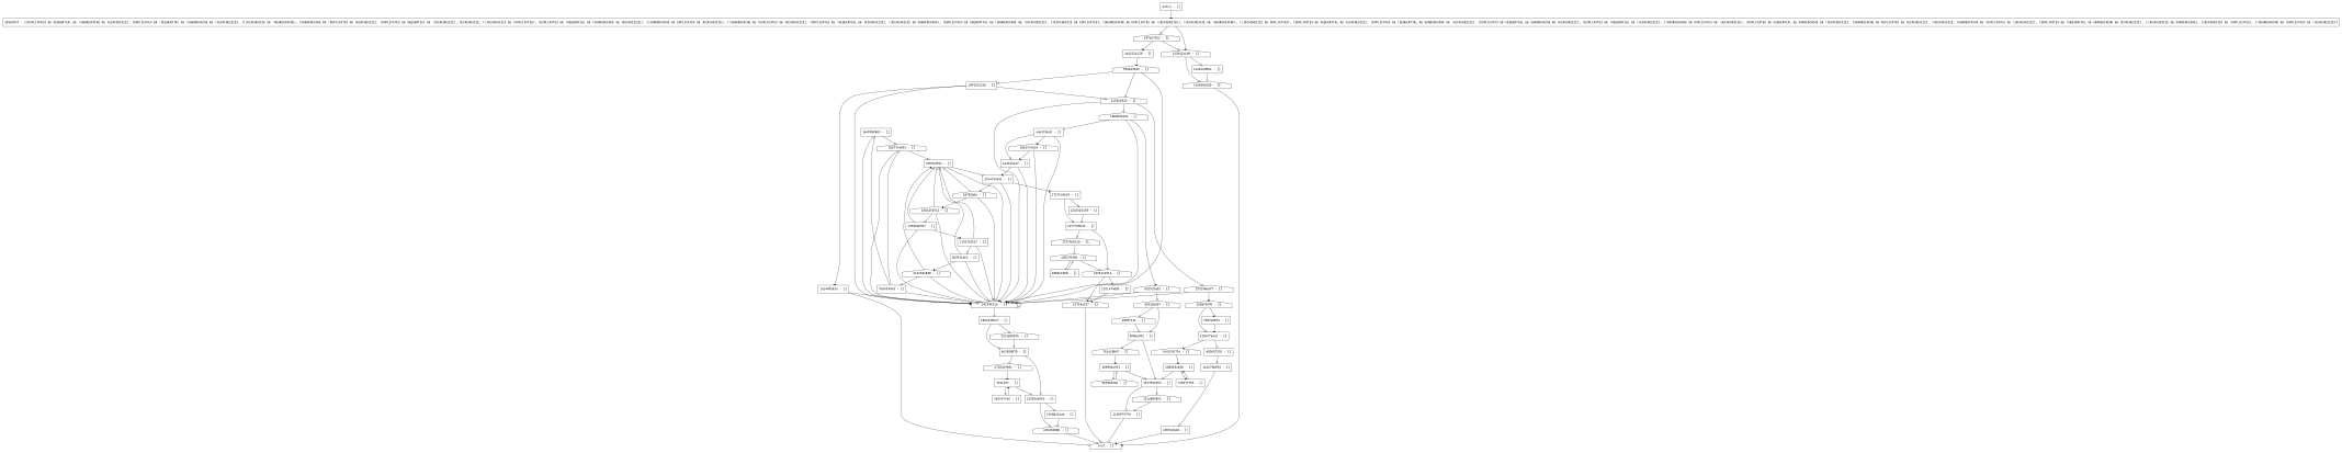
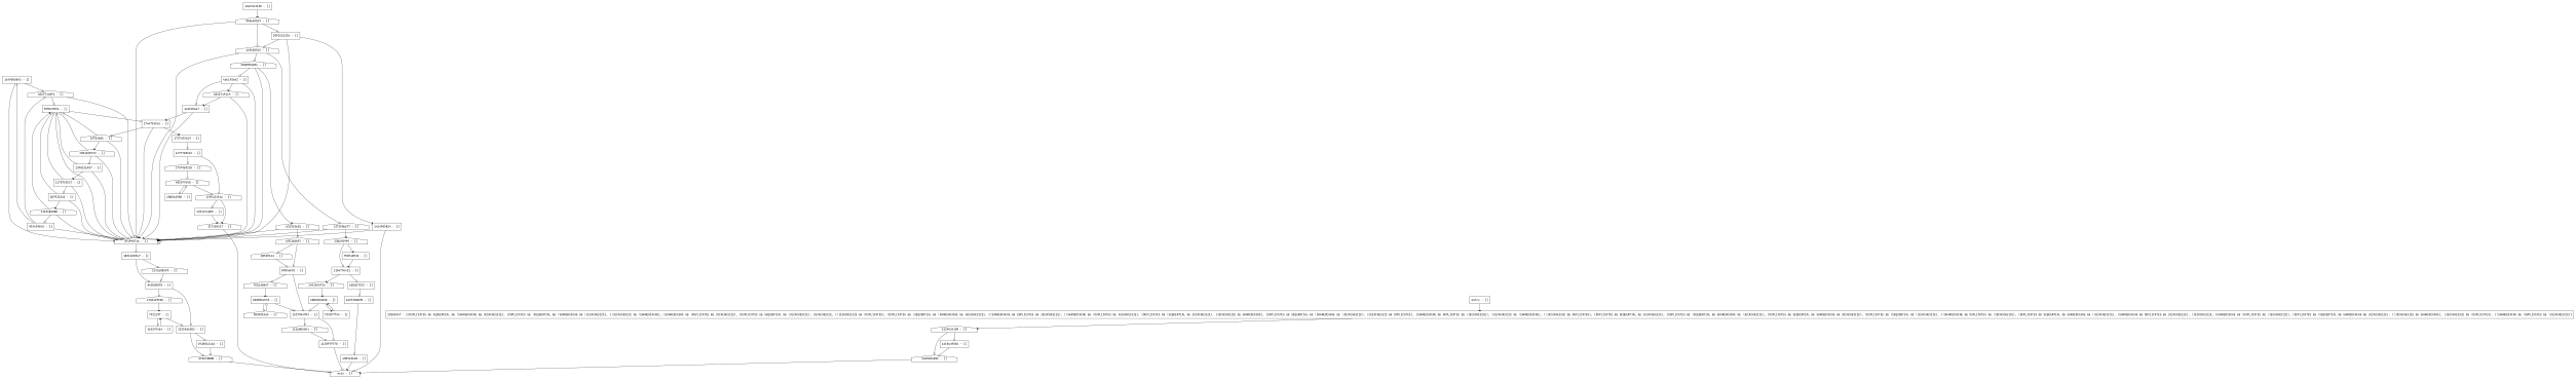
  digraph {
    fontname="JetBrains Mono"
    node [fontname="JetBrains Mono" shape=box]
    edge [arrowhead=onormal fontname="JetBrains Mono"]
    n1 [label="1649058843 - []"]
    n2 [label="391998716 - []" shape=house]
    n3 [label="1067744091 - []" shape=house]
    n4 [label="1851638547 - []"]
    n5 [label="595523954 - []"]
    n6 [label="843030870 - []"]
    n7 [label="1231608295 - []" shape=house]
    n8 [label="1325566502 - []"]
    n9 [label="1710429501 - []" shape=house]
    n10 [label="20507111 - []" shape=house]
    n11 [label="89856592 - []"]
    n12 [label="1537594993 - []"]
    n13 [label="761630847 - []" shape=house]
    n14 [label="1622311138 - []"]
    n15 [label="958669019 - []" shape=house]
    n16 [label="2091521236 - []"]
    n17 [label="149630515 - []" shape=house]
    n18 [label="7911297 - []"]
    n19 [label="265347464 - []"]
    n20 [label="696230000 - []" shape=house]
    n21 [label="1928812466 - []"]
    n22 [label="405579350 - []" shape=house]
    n23 [label="1355432516 - []" shape=house]
    n24 [label="280846900 - []"]
    n25 [label="317184517 - []" shape=house]
    n26 [label="1331474685 - []"]
    n27 [label="1170753517 - []"]
    n28 [label="287933263 - []"]
    n29 [label="2132382888 - []" shape=house]
    n30 [label="1744734541 - []"]
    n31 [label="exit - []" shape=house]
    n32 [label="1116005841 - []" shape=house]
    n33 [label="1138979770 - []"]
    n34 [label="1414905824 - []"]
-   n35 [label="697637353 - []" shape=house]
    n36 [label="2129424109 - []" shape=house]
    n37 [label="1638696202 - []" shape=house]
    n38 [label="1618449084 - []"]
    n39 [label="1060556204 - []" shape=house]
    n40 [label="1372906677 - []" shape=house]
    n41 [label="953459843 - []"]
-   n42 [label="1363525678 - []"]
    n43 [label="1277728313 - []"]
    n44 [label="1737969210 - []" shape=house]
    n45 [label="631923601 - []" shape=house]
    n46 [label="655102057 - []" shape=house]
    n47 [label="142945647 - []"]
    n48 [label="1737435619 - []"]
    n49 [label="36782606 - []" shape=house]
    n50 [label="entry - []"]
    n51 [label="25503947 - [(DUPLICATES && SEQUENTIAL && !SHAREDCACHE && JECACHESIZE), (DUPLICATES && !SEQUENTIAL && !SHAREDCACHE && !JECACHESIZE), (!JECACHESIZE && !SHAREDCACHE), (SHAREDCACHE && !DUPLICATES && JECACHESIZE), (DUPLICATES && SEQUENTIAL && !JECACHESIZE), JECACHESIZE, (!JECACHESIZE && !DUPLICATES), (DUPLICATES && !SEQUENTIAL && !SHAREDCACHE && JECACHESIZE), (!SHAREDCACHE && DUPLICATES && JECACHESIZE), (!SHAREDCACHE && !DUPLICATES && JECACHESIZE), (DUPLICATES && !SEQUENTIAL && JECACHESIZE), (JECACHESIZE && SHAREDCACHE), (DUPLICATES && SEQUENTIAL && !SHAREDCACHE && !JECACHESIZE), (JECACHESIZE && DUPLICATES), (SHAREDCACHE && DUPLICATES && !JECACHESIZE), (JECACHESIZE && !SHAREDCACHE), (!JECACHESIZE && DUPLICATES), (DUPLICATES && SEQUENTIAL && JECACHESIZE), (DUPLICATES && !SEQUENTIAL && SHAREDCACHE && !JECACHESIZE), (DUPLICATES && SEQUENTIAL && SHAREDCACHE && JECACHESIZE), (DUPLICATES && !SEQUENTIAL && !JECACHESIZE), (!SHAREDCACHE && DUPLICATES && !JECACHESIZE), (DUPLICATES && SEQUENTIAL && SHAREDCACHE && !JECACHESIZE), (SHAREDCACHE && DUPLICATES && JECACHESIZE), !JECACHESIZE, (SHAREDCACHE && !DUPLICATES && !JECACHESIZE), (DUPLICATES && !SEQUENTIAL && SHAREDCACHE && JECACHESIZE), (!JECACHESIZE && SHAREDCACHE), (JECACHESIZE && !DUPLICATES), (!SHAREDCACHE && !DUPLICATES && !JECACHESIZE)]"]
    n52 [label="2088184820 - []"]
    n53 [label="733077755 - []"]
    n54 [label="602657352 - []"]
    n55 [label="1623706870 - []"]
    n56 [label="1581650713 - []" shape=house]
    n57 [label="1298226557 - []"]
    n58 [label="1809064933 - []"]
    n59 [label="905985365 - []" shape=house]
    n60 [label="466193642 - []"]
    n61 [label="330692995 - []" shape=house]
    n62 [label="490943620 - []"]
    n63 [label="1062749119 - []" shape=house]
    n64 [label="2104776431 - []"]
    n65 [label="750740932 - []"]
    n66 [label="1441555724 - []" shape=house]
    n1 -> n2 [arrowhead=tee]
    n1 -> n3
    n2 -> n2
    n2 -> n4 [arrowhead=odot]
    n3 -> n2
    n3 -> n5
    n4 -> n6 [arrowhead=odot]
    n4 -> n7 [arrowhead=odot]
    n5 -> n2 [arrowhead=odot]
    n5 -> n30 [arrowhead=odot]
    n6 -> n8
    n6 -> n9 [arrowhead=odot]
    n7 -> n6
    n8 -> n20
    n8 -> n21 [arrowhead=odot]
    n9 -> n18 [arrowhead=tee]
    n10 -> n11 [arrowhead=odot]
    n11 -> n12 [arrowhead=odot]
    n11 -> n13
    n12 -> n32
    n12 -> n33 [arrowhead=odot]
    n13 -> n58 [arrowhead=tee]
    n14 -> n15 [arrowhead=tee]
    n15 -> n2
    n15 -> n16
    n15 -> n17 [arrowhead=odot]
    n16 -> n2 [arrowhead=tee]
    n16 -> n17
    n16 -> n34 [arrowhead=tee]
    n17 -> n2 [arrowhead=tee]
    n17 -> n39
    n17 -> n40 [arrowhead=odot]
    n18 -> n8
    n18 -> n19
    n19 -> n18 [arrowhead=tee]
    n20 -> n31 [arrowhead=odot]
    n21 -> n20 [arrowhead=odot]
    n22 -> n23 [arrowhead=odot]
    n22 -> n24 [arrowhead=odot]
    n23 -> n25 [arrowhead=tee]
    n23 -> n26
    n24 -> n22
    n25 -> n31
    n26 -> n25 [arrowhead=tee]
    n27 -> n2
    n27 -> n5 [arrowhead=odot]
    n27 -> n28
    n28 -> n2 [arrowhead=odot]
    n28 -> n5 [arrowhead=odot]
    n28 -> n29 [arrowhead=tee]
    n29 -> n2
    n29 -> n5 [arrowhead=tee]
    n29 -> n41
    n30 -> n2 [arrowhead=tee]
    n30 -> n48 [arrowhead=tee]
    n30 -> n49
    n32 -> n33 [arrowhead=odot]
    n33 -> n31 [arrowhead=odot]
    n34 -> n2 [arrowhead=odot]
    n34 -> n31 [arrowhead=odot]
-   n35 -> n14 [arrowhead=tee]
-   n35 -> n36
    n36 -> n37
    n36 -> n38 [arrowhead=odot]
    n37 -> n31 [arrowhead=tee]
    n38 -> n37 [arrowhead=odot]
    n39 -> n2 [arrowhead=tee]
    n39 -> n45 [arrowhead=tee]
    n39 -> n60 [arrowhead=odot]
    n40 -> n2
    n40 -> n61 [arrowhead=tee]
    n41 -> n1
    n41 -> n2 [arrowhead=odot]
    n41 -> n3 [arrowhead=odot]
-   n42 -> n43 [arrowhead=odot]
    n43 -> n23 [arrowhead=odot]
    n43 -> n44
    n44 -> n22 [arrowhead=odot]
    n45 -> n2
    n45 -> n46
    n46 -> n10
    n46 -> n11
    n47 -> n2 [arrowhead=tee]
    n47 -> n30 [arrowhead=tee]
-   n48 -> n42
    n48 -> n43
    n49 -> n2
    n49 -> n5
    n49 -> n56 [arrowhead=tee]
    n50 -> n51 [arrowhead=tee]
-   n51 -> n35
    n51 -> n36 [arrowhead=tee]
    n52 -> n12 [arrowhead=odot]
    n52 -> n53 [arrowhead=tee]
    n53 -> n52 [arrowhead=tee]
    n54 -> n55
    n55 -> n62
    n56 -> n2 [arrowhead=odot]
    n56 -> n5 [arrowhead=odot]
    n56 -> n57 [arrowhead=odot]
    n57 -> n2 [arrowhead=odot]
    n57 -> n5
    n57 -> n27 [arrowhead=tee]
    n58 -> n12
    n58 -> n59 [arrowhead=odot]
    n59 -> n58 [arrowhead=odot]
    n60 -> n2
    n60 -> n47
    n60 -> n63 [arrowhead=tee]
    n61 -> n64
    n61 -> n65 [arrowhead=tee]
    n62 -> n31 [arrowhead=tee]
    n63 -> n2 [arrowhead=tee]
    n63 -> n47 [arrowhead=tee]
    n64 -> n54 [arrowhead=odot]
    n64 -> n66 [arrowhead=tee]
    n65 -> n64 [arrowhead=tee]
    n66 -> n52 [arrowhead=tee]
  }
